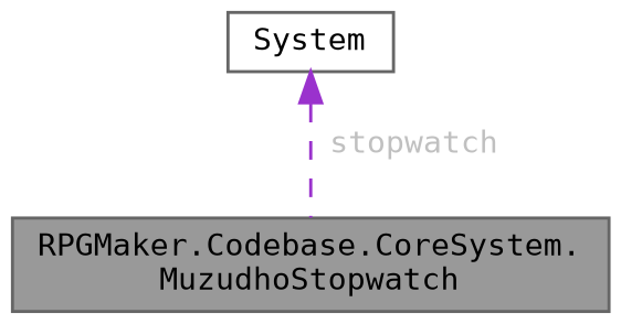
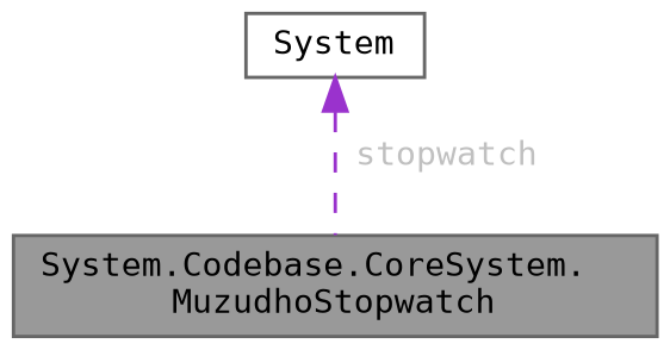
  digraph {
    fontname="DejaVu Sans Mono"
    node [color=gray40 fontname="DejaVu Sans Mono" fontsize=10 shape=box style=filled]
-   n1 [fillcolor=grey60 fontcolor=black height=0.2 label="RPGMaker.Codebase.CoreSystem.\lMuzudhoStopwatch" width=0.4]
+   n1 [fillcolor=grey60 fontcolor=black height=0.2 label="System.Codebase.CoreSystem.\lMuzudhoStopwatch" width=0.4]
    n2 [fillcolor=white height=0.2 label=System width=0.4]
    n2 -> n1 [color=darkorchid3 dir=back fontcolor=grey fontname="DejaVu Sans Mono" fontsize=10 label=" stopwatch" labelfontname=Helvetica labelfontsize=10 style=dashed]
  }
